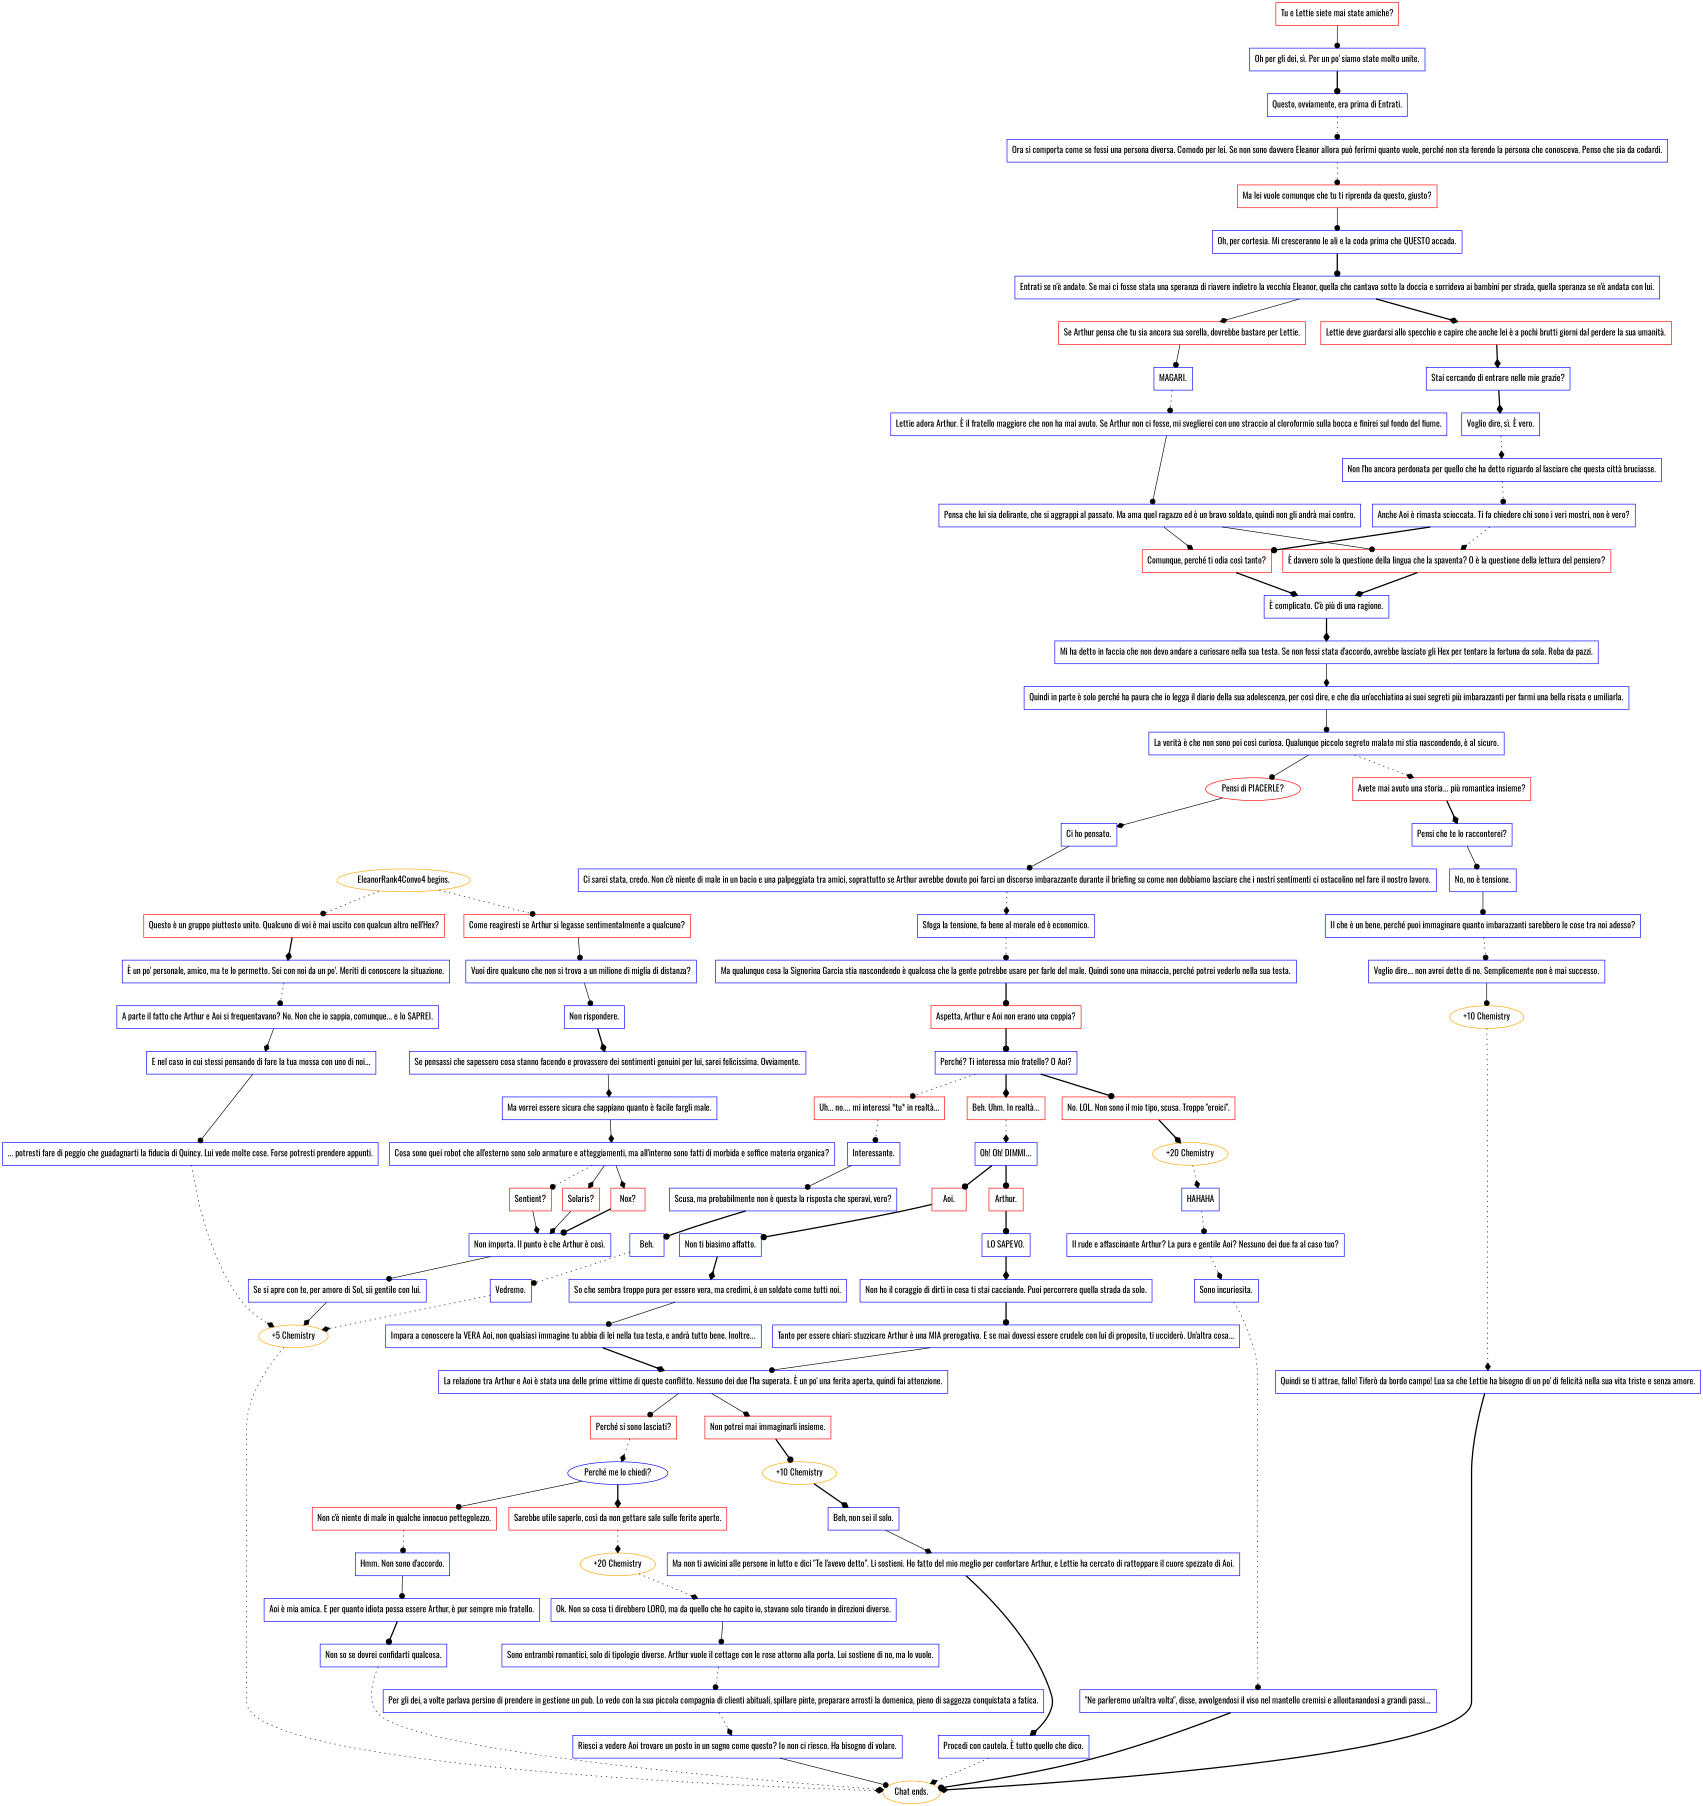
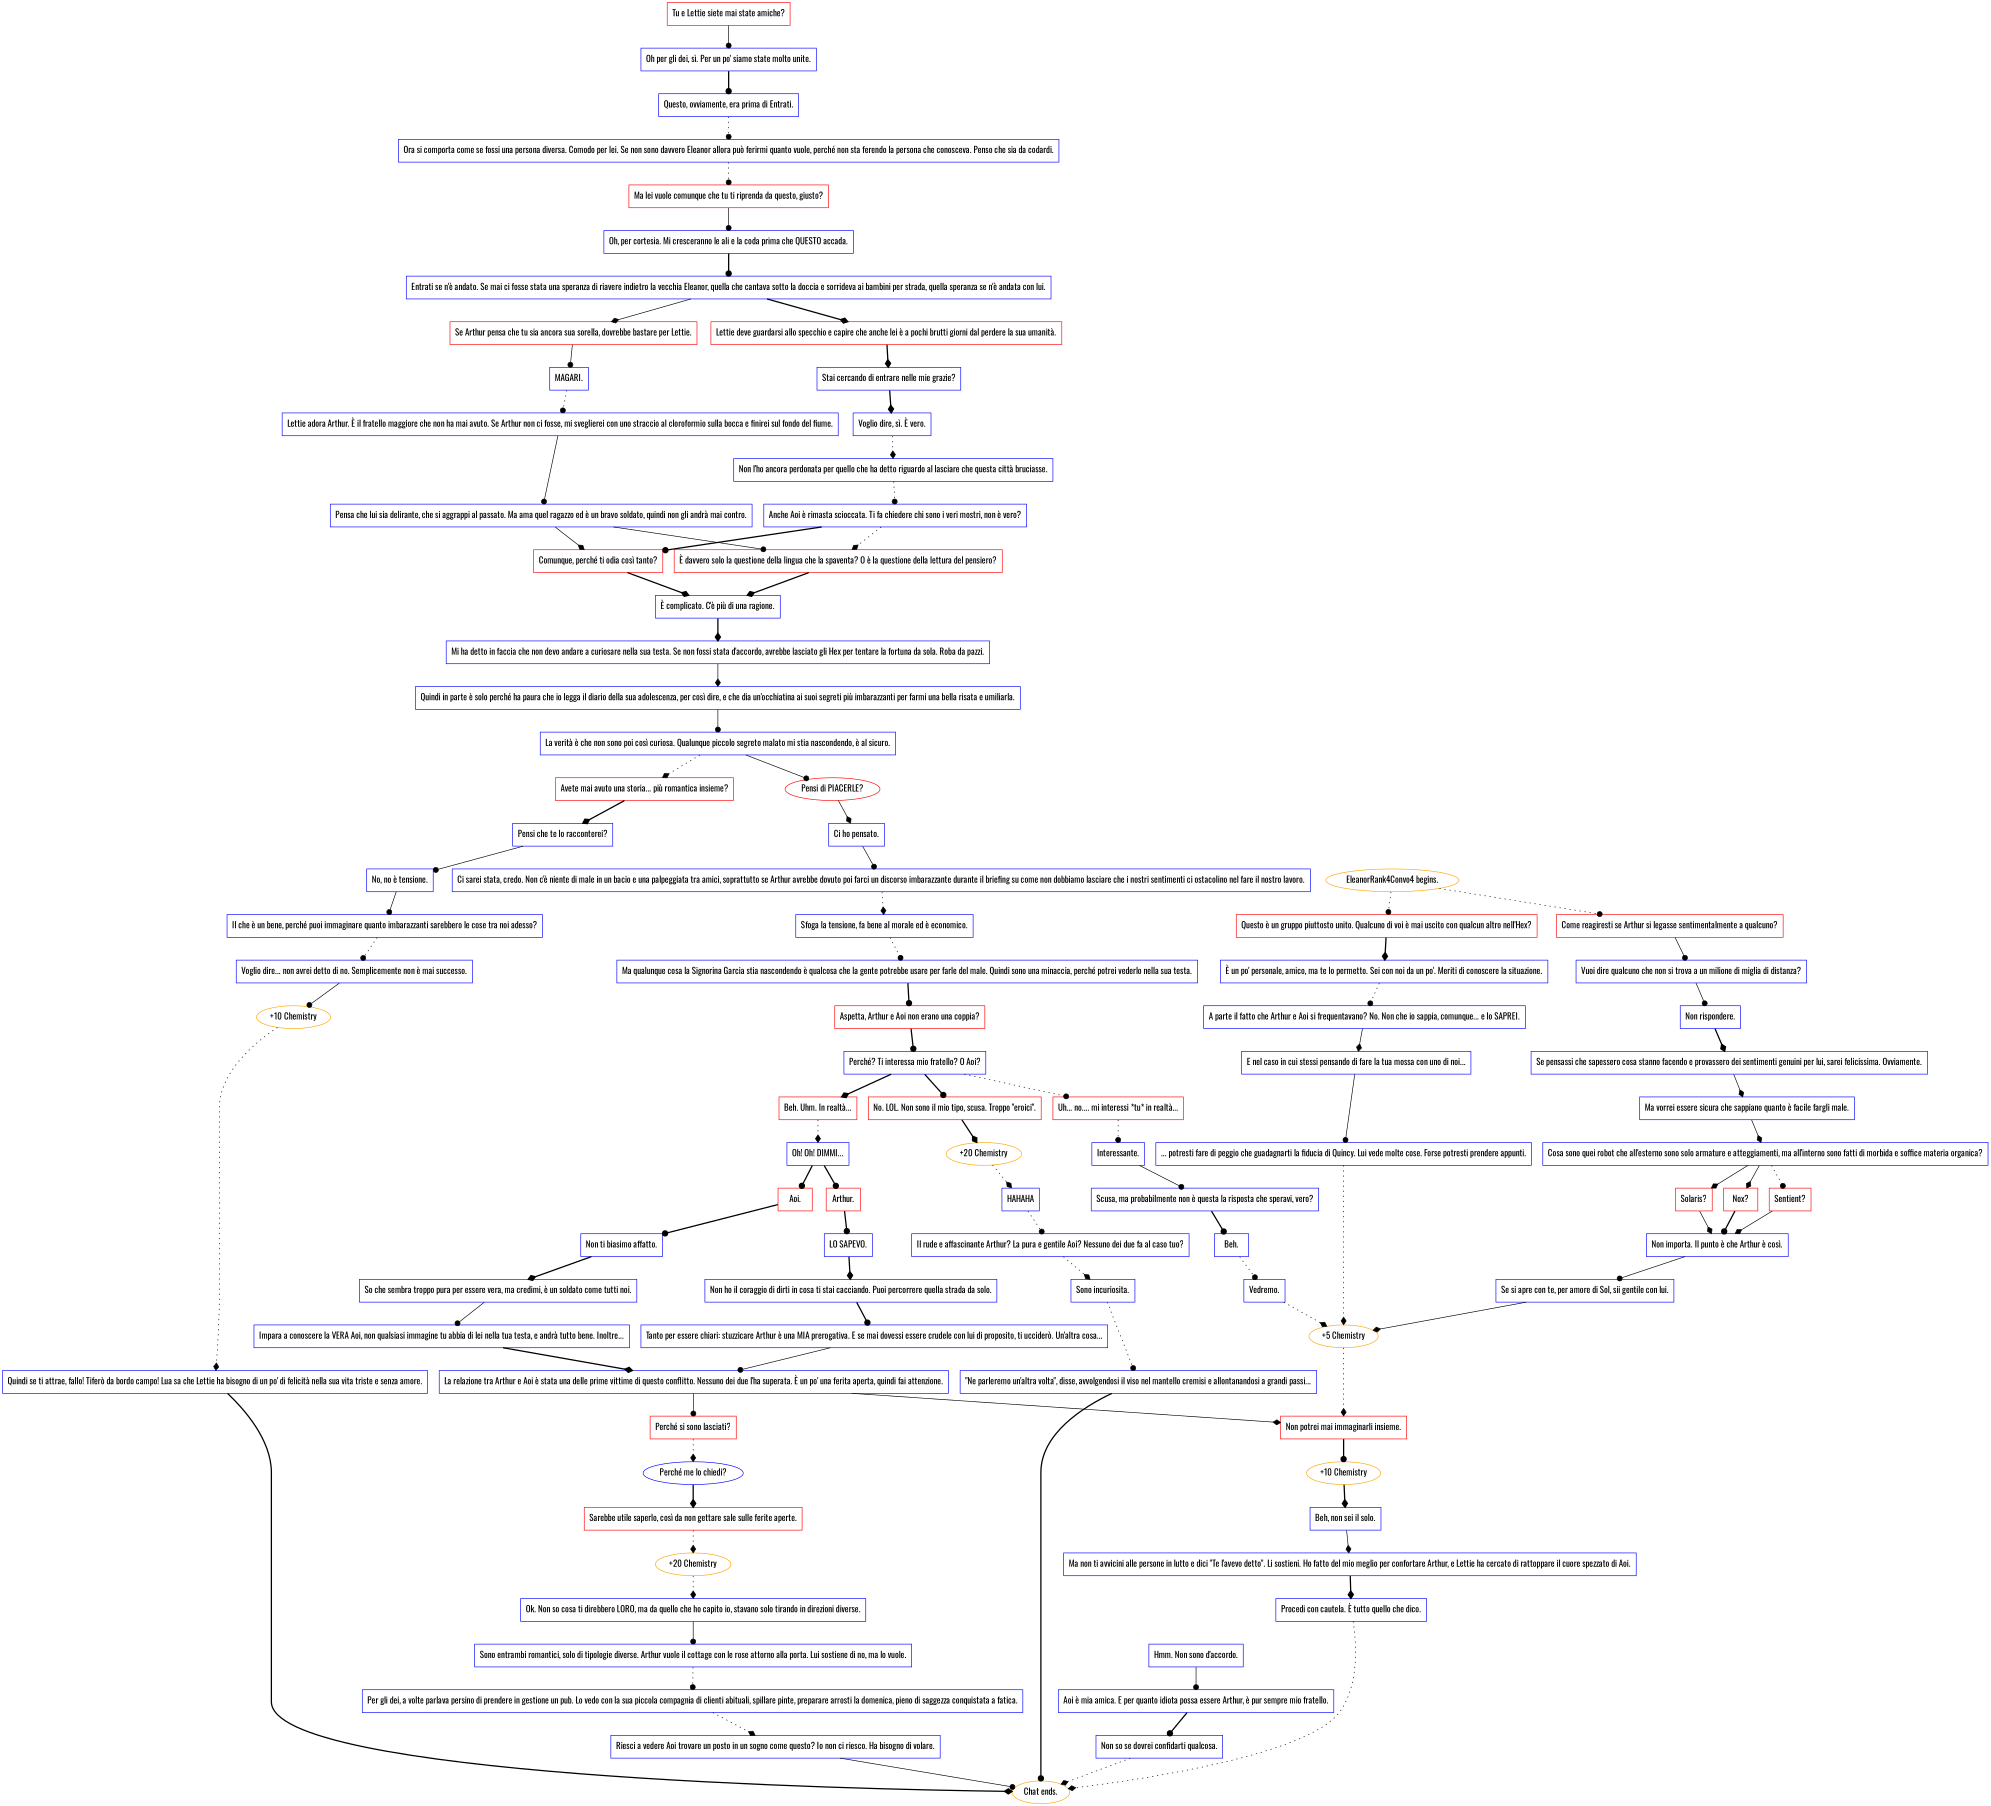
  digraph {
    fontname=Oswald
    node [color=blue fontname=Oswald shape=box]
    edge [arrowhead=dot fontname=Oswald style=solid]
    "EleanorRank4Convo4 begins." [color=orange shape=""]
    n2 [color=red label="Questo è un gruppo piuttosto unito. Qualcuno di voi è mai uscito con qualcun altro nell'Hex?"]
    n3 [color=red label="Come reagiresti se Arthur si legasse sentimentalmente a qualcuno?"]
    n4 [color=red label="Tu e Lettie siete mai state amiche?"]
    n5 [label="Oh per gli dei, sì. Per un po' siamo state molto unite."]
    n6 [label="È un po' personale, amico, ma te lo permetto. Sei con noi da un po'. Meriti di conoscere la situazione."]
    n7 [label="Vuoi dire qualcuno che non si trova a un milione di miglia di distanza?"]
    n8 [label="Questo, ovviamente, era prima di Entrati."]
    n9 [label="A parte il fatto che Arthur e Aoi si frequentavano? No. Non che io sappia, comunque... e lo SAPREI."]
    n10 [label="Non rispondere."]
    n11 [label="Ora si comporta come se fossi una persona diversa. Comodo per lei. Se non sono davvero Eleanor allora può ferirmi quanto vuole, perché non sta ferendo la persona che conosceva. Penso che sia da codardi."]
    n12 [label="E nel caso in cui stessi pensando di fare la tua mossa con uno di noi..."]
    n13 [label="Se pensassi che sapessero cosa stanno facendo e provassero dei sentimenti genuini per lui, sarei felicissima. Ovviamente."]
    n14 [color=red label="Ma lei vuole comunque che tu ti riprenda da questo, giusto?"]
    n15 [label="... potresti fare di peggio che guadagnarti la fiducia di Quincy. Lui vede molte cose. Forse potresti prendere appunti."]
    n16 [label="Ma vorrei essere sicura che sappiano quanto è facile fargli male."]
    n17 [label="Oh, per cortesia. Mi cresceranno le ali e la coda prima che QUESTO accada."]
    n18 [color=orange label="+5 Chemistry" shape=""]
    n19 [label="Cosa sono quei robot che all'esterno sono solo armature e atteggiamenti, ma all'interno sono fatti di morbida e soffice materia organica?"]
    n20 [label="Entrati se n'è andato. Se mai ci fosse stata una speranza di riavere indietro la vecchia Eleanor, quella che cantava sotto la doccia e sorrideva ai bambini per strada, quella speranza se n'è andata con lui."]
    "Chat ends." [color=orange shape=""]
    n22 [color=red label="Solaris?"]
    n23 [color=red label="Nox?"]
    n24 [color=red label="Sentient?"]
    n25 [color=red label="Lettie deve guardarsi allo specchio e capire che anche lei è a pochi brutti giorni dal perdere la sua umanità."]
    n26 [color=red label="Se Arthur pensa che tu sia ancora sua sorella, dovrebbe bastare per Lettie."]
    n27 [label="Non importa. Il punto è che Arthur è così."]
    n28 [label="Stai cercando di entrare nelle mie grazie?"]
    n29 [label="MAGARI."]
    n30 [label="Se si apre con te, per amore di Sol, sii gentile con lui."]
    n31 [label="Voglio dire, sì. È vero."]
    n32 [label="Lettie adora Arthur. È il fratello maggiore che non ha mai avuto. Se Arthur non ci fosse, mi sveglierei con uno straccio al cloroformio sulla bocca e finirei sul fondo del fiume."]
    n33 [label="Non l'ho ancora perdonata per quello che ha detto riguardo al lasciare che questa città bruciasse."]
    n34 [label="Pensa che lui sia delirante, che si aggrappi al passato. Ma ama quel ragazzo ed è un bravo soldato, quindi non gli andrà mai contro."]
    n35 [label="Anche Aoi è rimasta scioccata. Ti fa chiedere chi sono i veri mostri, non è vero?"]
    n36 [color=red label="Comunque, perché ti odia così tanto?"]
    n37 [color=red label="È davvero solo la questione della lingua che la spaventa? O è la questione della lettura del pensiero?"]
    n38 [label="È complicato. C'è più di una ragione."]
    n39 [label="Mi ha detto in faccia che non devo andare a curiosare nella sua testa. Se non fossi stata d'accordo, avrebbe lasciato gli Hex per tentare la fortuna da sola. Roba da pazzi."]
    n40 [label="Quindi in parte è solo perché ha paura che io legga il diario della sua adolescenza, per così dire, e che dia un'occhiatina ai suoi segreti più imbarazzanti per farmi una bella risata e umiliarla."]
    n41 [label="La verità è che non sono poi così curiosa. Qualunque piccolo segreto malato mi stia nascondendo, è al sicuro."]
    n42 [color=red label="Avete mai avuto una storia... più romantica insieme?"]
    n43 [color=red label="Pensi di PIACERLE?" shape=ellipse]
    n44 [label="Pensi che te lo racconterei?"]
    n45 [label="Ci ho pensato."]
    n46 [label="No, no è tensione."]
    n47 [label="Ci sarei stata, credo. Non c'è niente di male in un bacio e una palpeggiata tra amici, soprattutto se Arthur avrebbe dovuto poi farci un discorso imbarazzante durante il briefing su come non dobbiamo lasciare che i nostri sentimenti ci ostacolino nel fare il nostro lavoro."]
    n48 [label="Il che è un bene, perché puoi immaginare quanto imbarazzanti sarebbero le cose tra noi adesso?"]
    n49 [label="Sfoga la tensione, fa bene al morale ed è economico."]
    n50 [label="Voglio dire... non avrei detto di no. Semplicemente non è mai successo."]
    n51 [label="Ma qualunque cosa la Signorina Garcia stia nascondendo è qualcosa che la gente potrebbe usare per farle del male. Quindi sono una minaccia, perché potrei vederlo nella sua testa."]
    n52 [color=orange label="+10 Chemistry" shape=""]
    n53 [color=red label="Aspetta, Arthur e Aoi non erano una coppia?"]
    n54 [label="Quindi se ti attrae, fallo! Tiferò da bordo campo! Lua sa che Lettie ha bisogno di un po' di felicità nella sua vita triste e senza amore."]
    n55 [label="Perché? Ti interessa mio fratello? O Aoi?"]
    n56 [color=red label="Beh. Uhm. In realtà..."]
    n57 [color=red label="Uh... no.... mi interessi *tu* in realtà..."]
    n58 [color=red label="No. LOL. Non sono il mio tipo, scusa. Troppo ''eroici''."]
    n59 [label="Oh! Oh! DIMMI..."]
    n60 [label="Interessante."]
    n61 [color=orange label="+20 Chemistry" shape=""]
    n62 [color=red label="Arthur."]
    n63 [color=red label="Aoi."]
    n64 [label="Scusa, ma probabilmente non è questa la risposta che speravi, vero?"]
    n65 [label=HAHAHA]
    n66 [label="LO SAPEVO."]
    n67 [label="Non ti biasimo affatto."]
    n68 [label="Beh."]
    n69 [label="Il rude e affascinante Arthur? La pura e gentile Aoi? Nessuno dei due fa al caso tuo?"]
    n70 [label="Non ho il coraggio di dirti in cosa ti stai cacciando. Puoi percorrere quella strada da solo."]
    n71 [label="So che sembra troppo pura per essere vera, ma credimi, è un soldato come tutti noi."]
    n72 [label="Vedremo."]
    n73 [label="Sono incuriosita."]
    n74 [label="Tanto per essere chiari: stuzzicare Arthur è una MIA prerogativa. E se mai dovessi essere crudele con lui di proposito, ti ucciderò. Un'altra cosa..."]
    n75 [label="Impara a conoscere la VERA Aoi, non qualsiasi immagine tu abbia di lei nella tua testa, e andrà tutto bene. Inoltre..."]
    n76 [label="\"Ne parleremo un'altra volta\", disse, avvolgendosi il viso nel mantello cremisi e allontanandosi a grandi passi..."]
    n77 [label="La relazione tra Arthur e Aoi è stata una delle prime vittime di questo conflitto. Nessuno dei due l'ha superata. È un po' una ferita aperta, quindi fai attenzione."]
    n78 [color=red label="Perché si sono lasciati?"]
    n79 [color=red label="Non potrei mai immaginarli insieme."]
    n80 [label="Perché me lo chiedi?" shape=ellipse]
    n81 [color=orange label="+10 Chemistry" shape=""]
-   n82 [color=red label="Non c'è niente di male in qualche innocuo pettegolezzo."]
    n83 [color=red label="Sarebbe utile saperlo, così da non gettare sale sulle ferite aperte."]
    n84 [label="Beh, non sei il solo."]
    n85 [label="Hmm. Non sono d'accordo."]
    n86 [color=orange label="+20 Chemistry" shape=""]
    n87 [label="Ma non ti avvicini alle persone in lutto e dici \"Te l'avevo detto\". Li sostieni. Ho fatto del mio meglio per confortare Arthur, e Lettie ha cercato di rattoppare il cuore spezzato di Aoi."]
    n88 [label="Aoi è mia amica. E per quanto idiota possa essere Arthur, è pur sempre mio fratello."]
    n89 [label="Ok. Non so cosa ti direbbero LORO, ma da quello che ho capito io, stavano solo tirando in direzioni diverse."]
    n90 [label="Procedi con cautela. È tutto quello che dico."]
    n91 [label="Non so se dovrei confidarti qualcosa."]
    n92 [label="Sono entrambi romantici, solo di tipologie diverse. Arthur vuole il cottage con le rose attorno alla porta. Lui sostiene di no, ma lo vuole."]
    n93 [label="Per gli dei, a volte parlava persino di prendere in gestione un pub. Lo vedo con la sua piccola compagnia di clienti abituali, spillare pinte, preparare arrosti la domenica, pieno di saggezza conquistata a fatica."]
    n94 [label="Riesci a vedere Aoi trovare un posto in un sogno come questo? Io non ci riesco. Ha bisogno di volare."]
    "EleanorRank4Convo4 begins." -> n2 [style=dotted]
    "EleanorRank4Convo4 begins." -> n3 [style=dotted]
    n2 -> n6 [arrowhead=diamond style=bold]
    n3 -> n7
    n4 -> n5
    n5 -> n8 [style=bold]
    n6 -> n9 [style=dotted]
    n7 -> n10
    n8 -> n11 [style=dotted]
    n9 -> n12 [arrowhead=diamond]
    n10 -> n13 [arrowhead=diamond style=bold]
    n11 -> n14 [style=dotted]
    n12 -> n15
    n13 -> n16 [arrowhead=diamond]
    n14 -> n17
    n15 -> n18 [arrowhead=diamond style=dotted]
    n16 -> n19 [arrowhead=diamond]
    n17 -> n20 [style=bold]
-   n18 -> "Chat ends." [arrowhead=diamond style=dotted]
+   n18 -> n79 [arrowhead=diamond style=dotted]
    n19 -> n22 [arrowhead=diamond]
    n19 -> n23 [arrowhead=diamond]
    n19 -> n24 [style=dotted]
    n20 -> n25 [arrowhead=diamond style=bold]
    n20 -> n26 [arrowhead=diamond]
    n22 -> n27 [arrowhead=diamond]
    n23 -> n27 [style=bold]
    n24 -> n27 [arrowhead=diamond]
    n25 -> n28 [arrowhead=diamond style=bold]
    n26 -> n29
    n27 -> n30
    n28 -> n31 [arrowhead=diamond style=bold]
    n29 -> n32 [style=dotted]
    n30 -> n18 [arrowhead=diamond]
    n31 -> n33 [arrowhead=diamond style=dotted]
    n32 -> n34
    n33 -> n35 [style=dotted]
    n34 -> n36 [arrowhead=diamond]
    n34 -> n37
    n35 -> n36 [style=bold]
    n35 -> n37 [arrowhead=diamond style=dotted]
    n36 -> n38 [arrowhead=diamond style=bold]
    n37 -> n38 [arrowhead=diamond style=bold]
    n38 -> n39 [arrowhead=diamond style=bold]
    n39 -> n40 [arrowhead=diamond]
    n40 -> n41
    n41 -> n42 [arrowhead=diamond style=dotted]
    n41 -> n43
    n42 -> n44 [arrowhead=diamond style=bold]
    n43 -> n45 [arrowhead=diamond]
    n44 -> n46
    n45 -> n47
    n46 -> n48
    n47 -> n49 [arrowhead=diamond style=dotted]
    n48 -> n50 [style=dotted]
    n49 -> n51 [style=dotted]
    n50 -> n52
    n51 -> n53 [style=bold]
    n52 -> n54 [arrowhead=diamond style=dotted]
    n53 -> n55 [style=bold]
    n54 -> "Chat ends." [arrowhead=diamond style=bold]
    n55 -> n56 [arrowhead=diamond style=bold]
    n55 -> n57 [style=dotted]
    n55 -> n58 [style=bold]
    n56 -> n59 [arrowhead=diamond style=dotted]
    n57 -> n60 [style=dotted]
    n58 -> n61 [arrowhead=diamond style=bold]
    n59 -> n62 [style=bold]
    n59 -> n63 [style=bold]
    n60 -> n64
    n61 -> n65 [arrowhead=diamond style=dotted]
    n62 -> n66 [style=bold]
    n63 -> n67 [style=bold]
    n64 -> n68 [style=bold]
    n65 -> n69 [style=dotted]
    n66 -> n70 [arrowhead=diamond style=bold]
    n67 -> n71 [arrowhead=diamond style=bold]
    n68 -> n72 [style=dotted]
    n69 -> n73 [arrowhead=diamond style=dotted]
    n70 -> n74 [style=bold]
    n71 -> n75
    n72 -> n18 [arrowhead=diamond style=dotted]
    n73 -> n76 [style=dotted]
    n74 -> n77
    n75 -> n77 [arrowhead=diamond style=bold]
    n76 -> "Chat ends." [style=bold]
    n77 -> n78
    n77 -> n79 [arrowhead=diamond]
    n78 -> n80 [arrowhead=diamond style=dotted]
    n79 -> n81 [style=bold]
-   n80 -> n82
    n80 -> n83 [arrowhead=diamond style=bold]
    n81 -> n84 [arrowhead=diamond style=bold]
-   n82 -> n85 [style=dotted]
    n83 -> n86 [arrowhead=diamond style=dotted]
    n84 -> n87 [arrowhead=diamond]
    n85 -> n88
    n86 -> n89 [arrowhead=diamond style=dotted]
    n87 -> n90 [arrowhead=diamond style=bold]
    n88 -> n91 [style=bold]
    n89 -> n92
    n90 -> "Chat ends." [arrowhead=diamond style=dotted]
    n91 -> "Chat ends." [arrowhead=diamond style=dotted]
    n92 -> n93 [style=dotted]
    n93 -> n94 [arrowhead=diamond style=dotted]
    n94 -> "Chat ends."
  }
